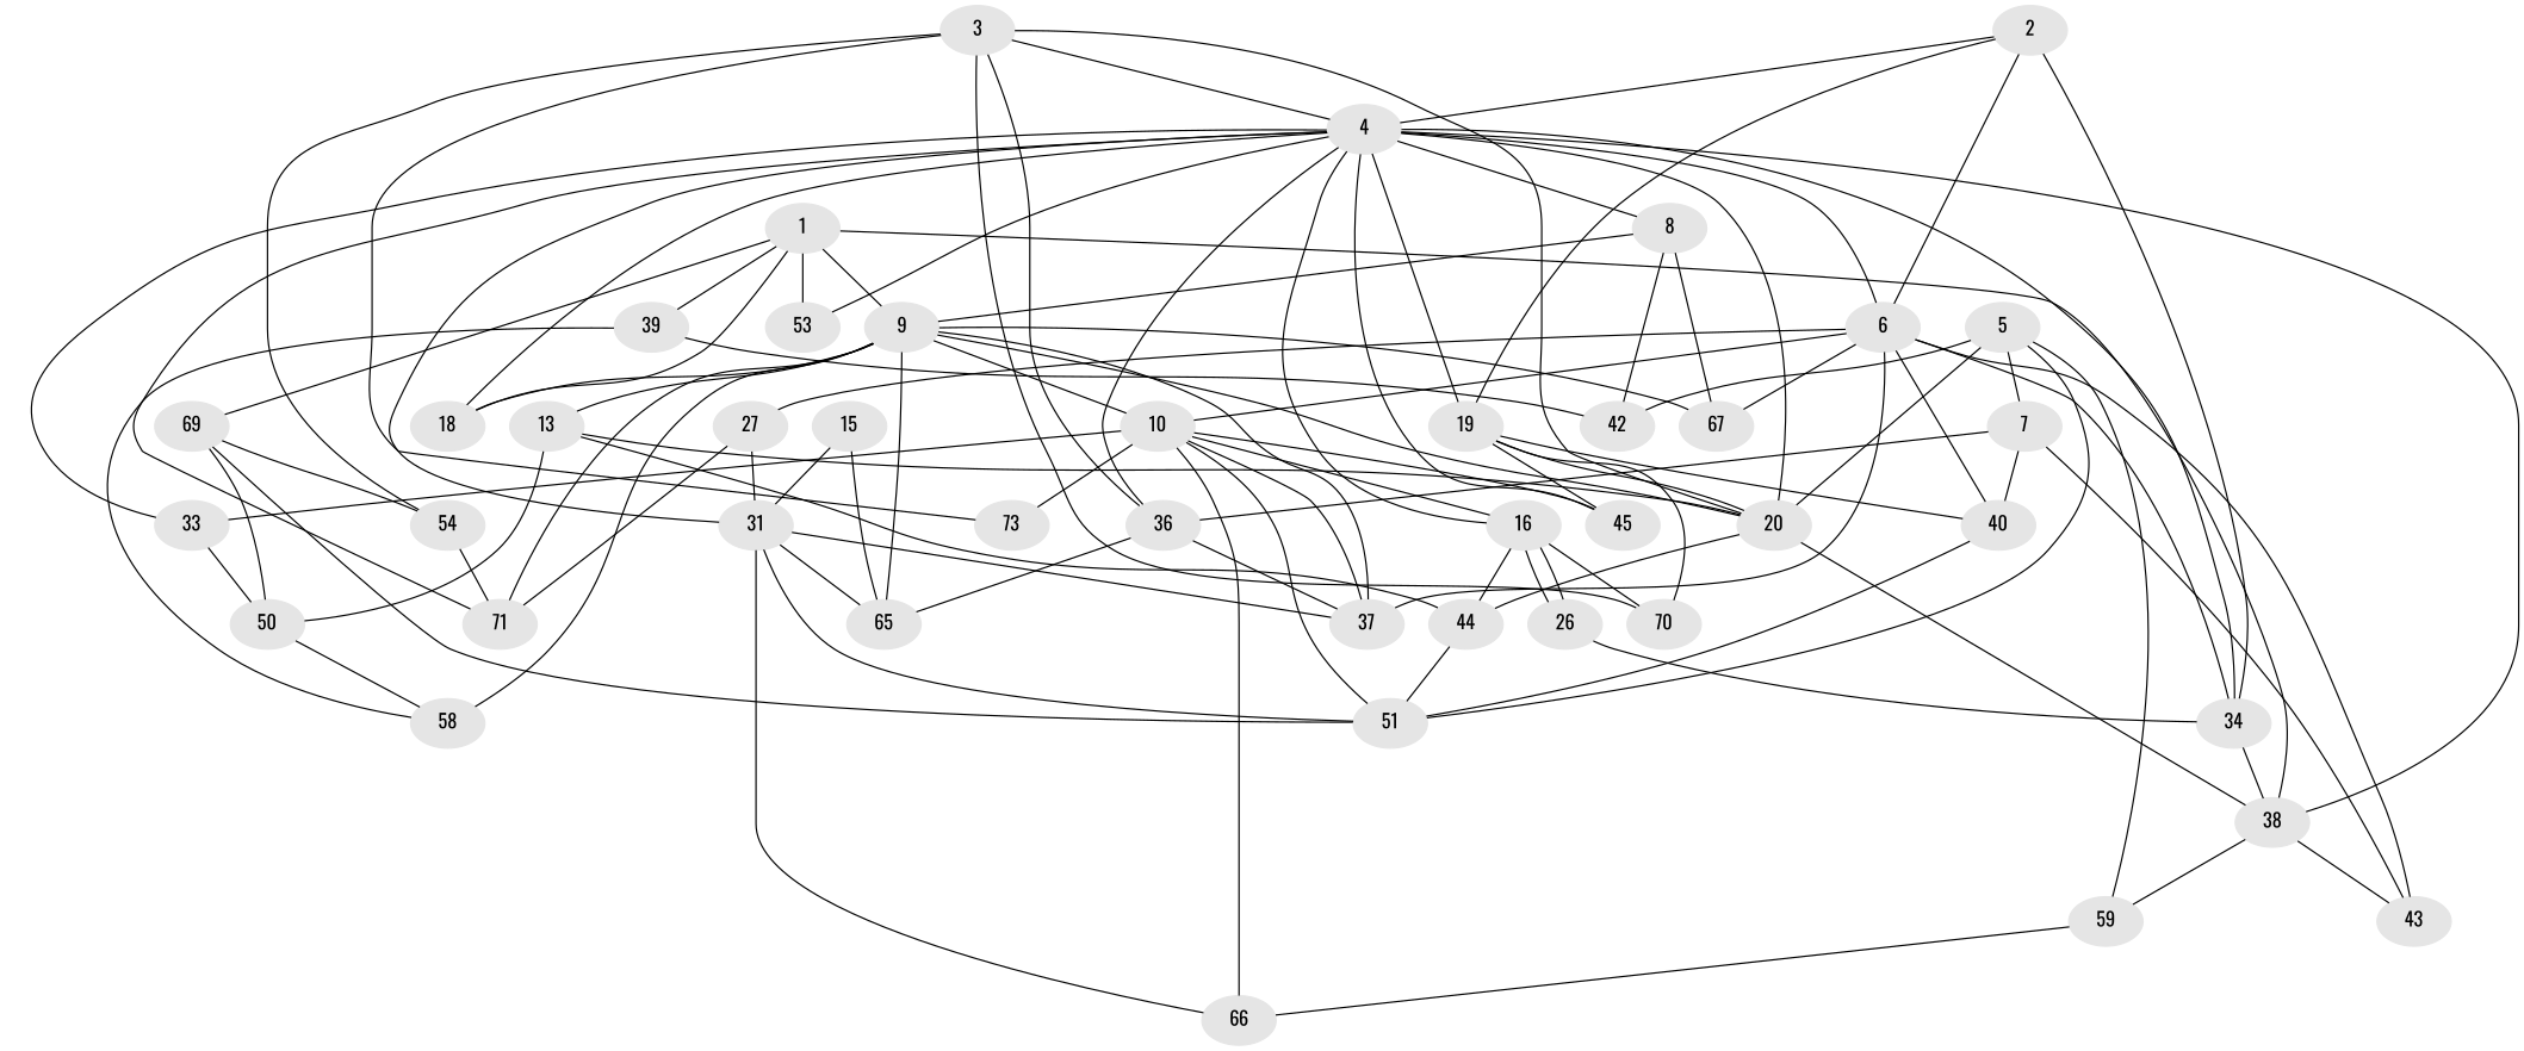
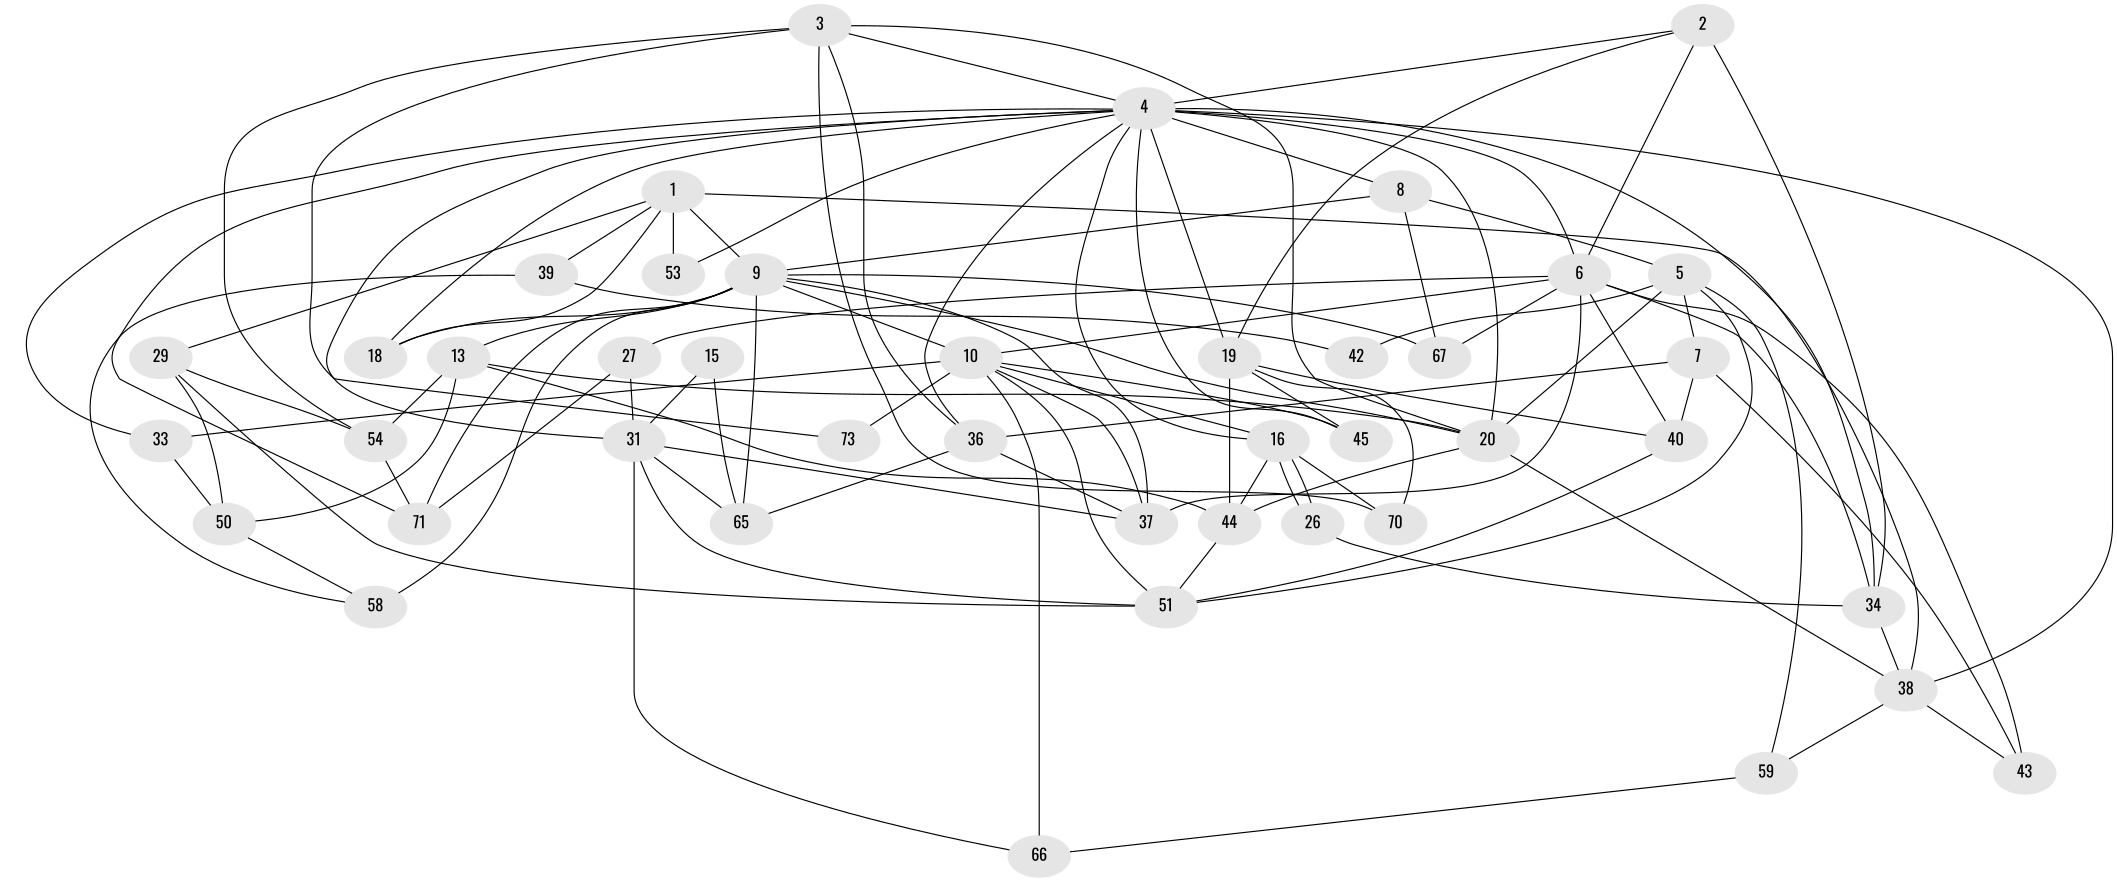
  graph {
    fontname=Oswald
    node [color=gray90 fontname=Oswald style=filled]
    edge [fontname=Oswald]
    1 [super="+32"]
    9 [super="+56+14+24"]
    18
-   29 [label=69]
+   29
    38 [super="+69"]
    39
    53
    20 [super="+41+22"]
    71
    10 [super="+55+49+28"]
    37
    67
    13 [super="+30"]
    58 [super="+60"]
    n15 [label=65]
    54
    51
    50 [super="+68"]
    59 [super="+62"]
    43
    42
    2 [super="+64"]
    4 [super="+48+12+23+52"]
    6 [super="+61+47+21"]
    19 [super="+46"]
    34
    36 [super="+72"]
    8 [super="+65"]
    16 [super="+17"]
    31 [super="+35"]
    33
    45
    27
    40
    70
    3 [super="+11"]
    73
    44
    26
    66
    5
    7
    15
    1 -- 9 [weight=2]
    1 -- 18
    1 -- 29
    1 -- 38
    1 -- 39
    1 -- 53
    9 -- 18
    9 -- 20
    9 -- 71
    9 -- 10
    9 -- 37
    9 -- 67
    9 -- 13 [weight=2]
    9 -- 58 [weight=2]
    9 -- n15
    29 -- 54
    29 -- 51
    29 -- 50
    38 -- 59
    38 -- 43
    39 -- 58
    39 -- 42
    20 -- 38
    20 -- 44
    10 -- 37
    10 -- 51
    10 -- 16
    10 -- 33
    10 -- 45
    10 -- 73
    10 -- 66
    13 -- 20
+   13 -- 54
    13 -- 50
    13 -- 44
    54 -- 71
    50 -- 58
    59 -- 66
    2 -- 4
    2 -- 6
    2 -- 19
    2 -- 34
    4 -- 18
    4 -- 38
    4 -- 53
    4 -- 20
    4 -- 71
    4 -- 6 [weight=2]
    4 -- 19
    4 -- 34 [weight=2]
    4 -- 36
    4 -- 8
    4 -- 16
    4 -- 31
    4 -- 33
    4 -- 45
    6 -- 10
    6 -- 37
    6 -- 67
    6 -- 43
    6 -- 34
    6 -- 27
    6 -- 40
-   19 -- 20
+   19 -- 44
    19 -- 45
    19 -- 40
    19 -- 70
    34 -- 38
    36 -- 37
    36 -- n15
    8 -- 9 [weight=2]
    8 -- 67
-   8 -- 42
+   8 -- 5
    16 -- 70
    16 -- 44
    16 -- 26
    16 -- 26
    31 -- 37
    31 -- n15
    31 -- 51
    31 -- 66
    33 -- 50 [weight=2]
    27 -- 71
    27 -- 31
    40 -- 51
    3 -- 20
    3 -- 54
    3 -- 4
    3 -- 36
    3 -- 70
    3 -- 73
    44 -- 51
    26 -- 34
    5 -- 20
    5 -- 51
    5 -- 59
    5 -- 42
    5 -- 7
    7 -- 43
    7 -- 36
    7 -- 40
    15 -- n15
    15 -- 31
  }
